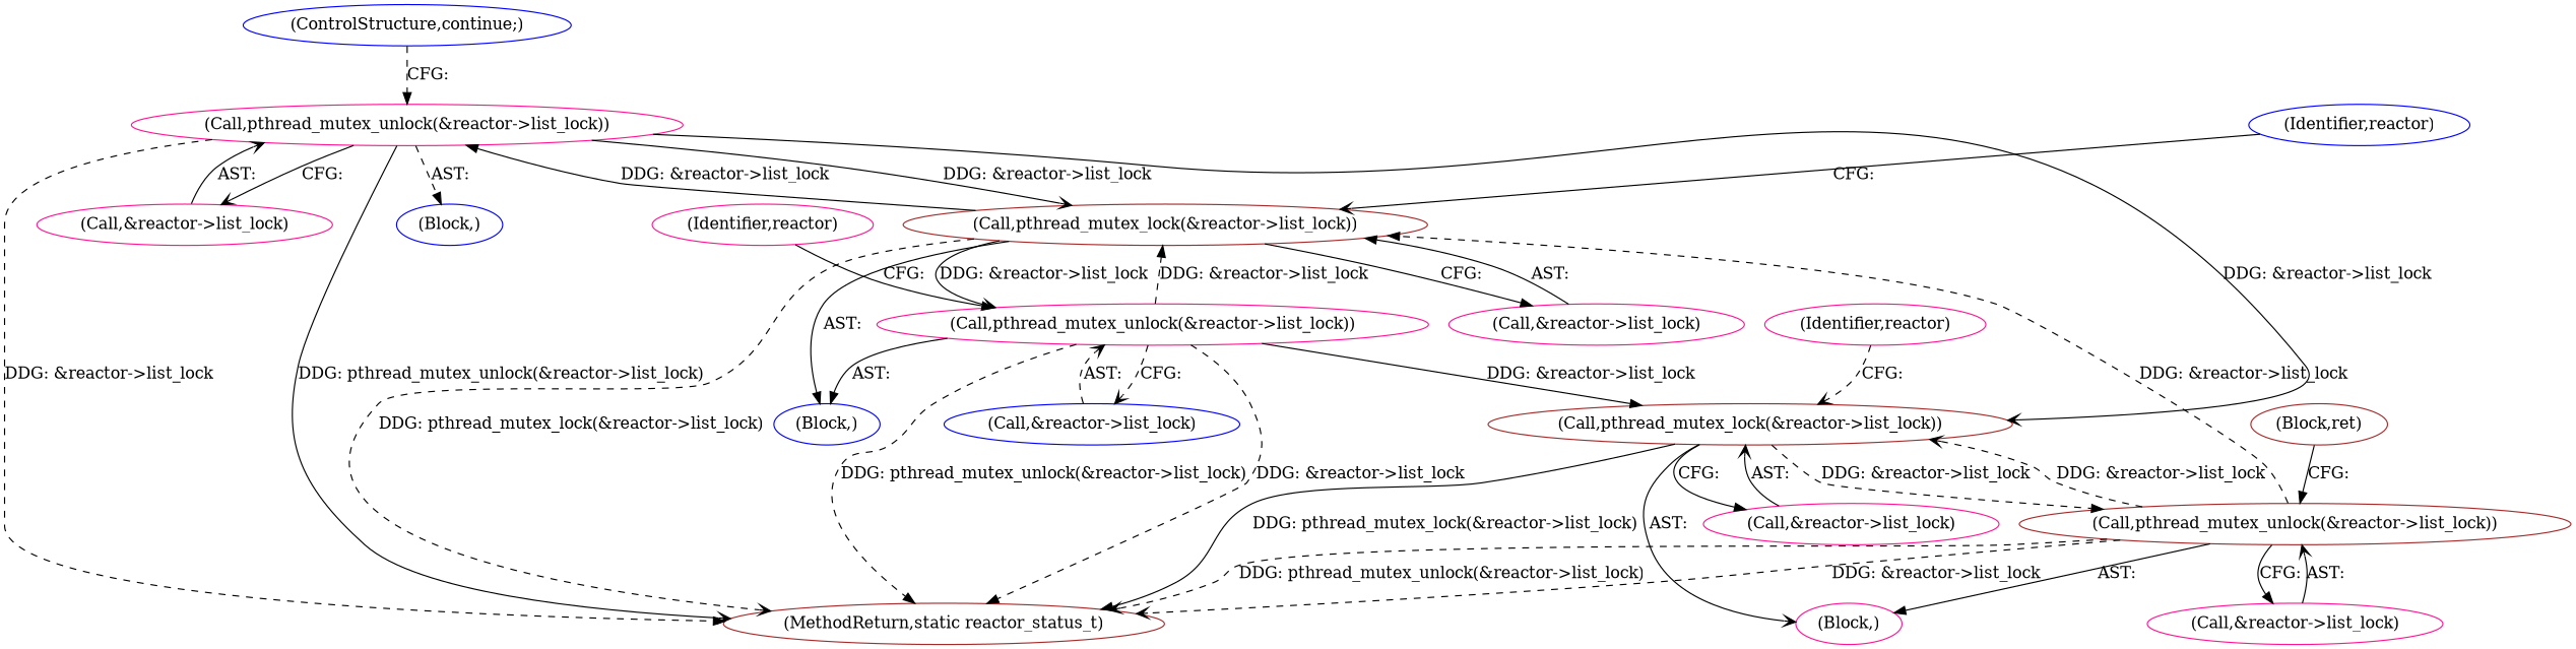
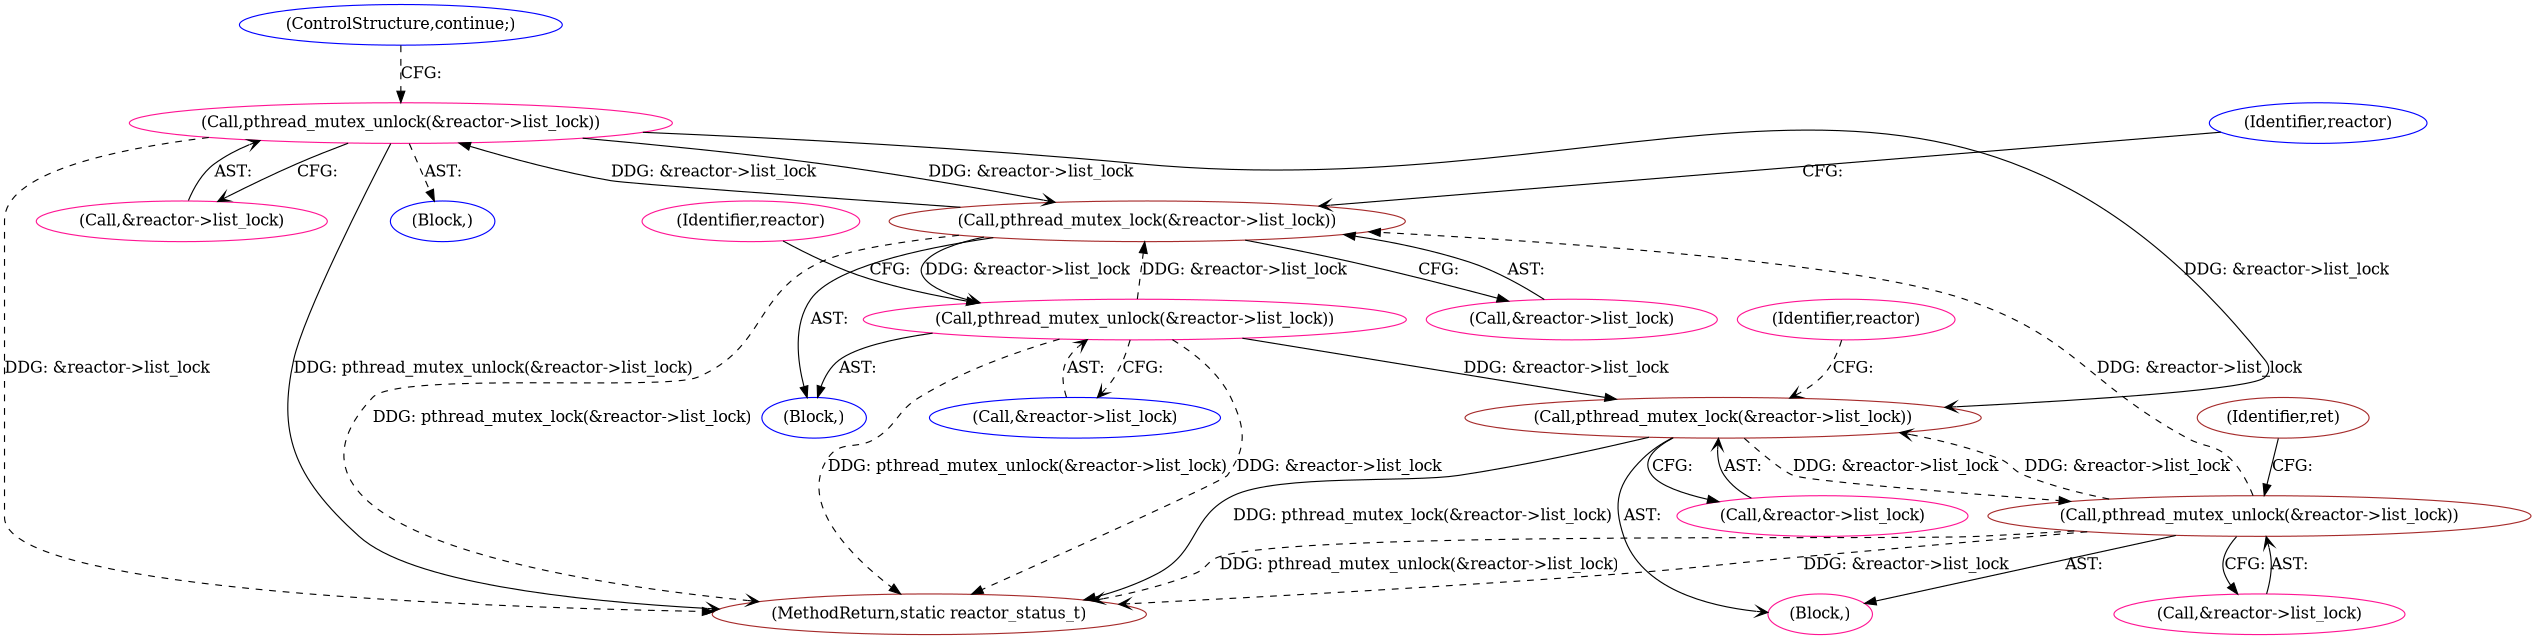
  digraph {
    node [color=deeppink]
    edge [style=solid arrowhead=normal]
    n1 [label="(Call,pthread_mutex_unlock(&reactor->list_lock))"]
    n2 [label="(Call,pthread_mutex_lock(&reactor->list_lock))" color=brown]
    n3 [label="(Call,pthread_mutex_lock(&reactor->list_lock))" color=brown]
    n4 [label="(Call,&reactor->list_lock)"]
    n5 [label="(Block,)" color=blue]
    n6 [label="(MethodReturn,static reactor_status_t)" color=brown]
    n7 [label="(Call,pthread_mutex_unlock(&reactor->list_lock))"]
    n8 [label="(Block,)" color=blue]
    n9 [label="(Call,&reactor->list_lock)"]
    n10 [label="(Call,pthread_mutex_unlock(&reactor->list_lock))" color=brown]
    n11 [label="(Block,)"]
    n12 [label="(Call,&reactor->list_lock)"]
    n13 [label="(Call,&reactor->list_lock)"]
    n14 [label="(Call,&reactor->list_lock)" color=blue]
-   n15 [label="(Block,ret)" color=brown]
+   n15 [label="(Identifier,ret)" color=brown]
    n16 [label="(Identifier,reactor)"]
    n17 [label="(Identifier,reactor)"]
    n18 [label="(Identifier,reactor)" color=blue]
    n19 [label="(ControlStructure,continue;)" color=blue]
    n1 -> n2 [label="DDG: &reactor->list_lock" arrowhead=vee]
    n1 -> n3 [label="DDG: &reactor->list_lock" arrowhead=vee]
    n1 -> n4 [label="CFG: " arrowhead=vee]
    n1 -> n5 [label="AST: " style=dashed]
    n1 -> n6 [label="DDG: &reactor->list_lock" style=dashed]
    n1 -> n6 [label="DDG: pthread_mutex_unlock(&reactor->list_lock)" arrowhead=vee]
    n2 -> n1 [label="DDG: &reactor->list_lock"]
    n2 -> n6 [label="DDG: pthread_mutex_lock(&reactor->list_lock)" style=dashed arrowhead=vee]
    n2 -> n7 [label="DDG: &reactor->list_lock" arrowhead=vee]
    n2 -> n8 [label="AST: "]
    n2 -> n9 [label="CFG: "]
    n3 -> n6 [label="DDG: pthread_mutex_lock(&reactor->list_lock)"]
    n3 -> n10 [label="DDG: &reactor->list_lock" style=dashed]
    n3 -> n11 [label="AST: " arrowhead=vee]
    n3 -> n13 [label="CFG: "]
    n4 -> n1 [label="AST: " arrowhead=vee]
    n7 -> n2 [label="DDG: &reactor->list_lock" style=dashed]
    n7 -> n3 [label="DDG: &reactor->list_lock"]
    n7 -> n6 [label="DDG: pthread_mutex_unlock(&reactor->list_lock)" style=dashed]
    n7 -> n6 [label="DDG: &reactor->list_lock" style=dashed]
    n7 -> n8 [label="AST: "]
    n7 -> n14 [label="CFG: " style=dashed arrowhead=vee]
    n9 -> n2 [label="AST: "]
    n10 -> n2 [label="DDG: &reactor->list_lock" style=dashed]
    n10 -> n3 [label="DDG: &reactor->list_lock" style=dashed arrowhead=vee]
    n10 -> n6 [label="DDG: &reactor->list_lock" style=dashed arrowhead=vee]
    n10 -> n6 [label="DDG: pthread_mutex_unlock(&reactor->list_lock)" style=dashed arrowhead=vee]
    n10 -> n11 [label="AST: "]
    n10 -> n12 [label="CFG: "]
    n12 -> n10 [label="AST: " arrowhead=vee]
    n13 -> n3 [label="AST: " arrowhead=vee]
    n14 -> n7 [label="AST: " style=dashed arrowhead=vee]
    n15 -> n10 [label="CFG: "]
    n16 -> n3 [label="CFG: " style=dashed arrowhead=vee]
    n17 -> n7 [label="CFG: "]
    n18 -> n2 [label="CFG: " arrowhead=vee]
    n19 -> n1 [label="CFG: " style=dashed]
  }
